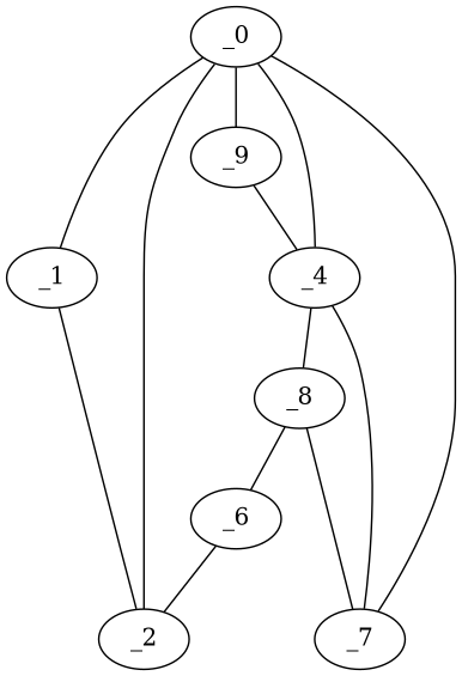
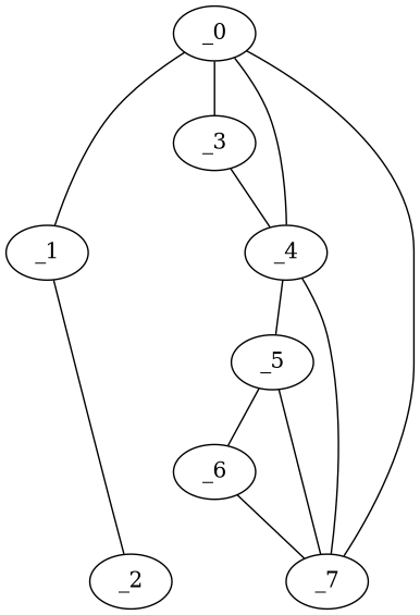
  graph {
    node [x=126]
    edge [valence=1]
    _0 [x=3 y=65]
    _1 [x=4 y=59]
    _2 [x=18 y=47]
-   _3 [x=30 y=44 label=_9]
+   _3 [x=30 y=44]
    _4 [x=43 y=42]
    _7 [y=67]
-   _5 [x=110 y=46 label=_8]
+   _5 [x=110 y=46]
    _6 [y=58]
    _0 -- _1
-   _0 -- _2 [valence=2]
    _0 -- _3 [valence=2]
    _0 -- _4 [valence=2]
    _0 -- _7
    _1 -- _2
    _3 -- _4
    _4 -- _7 [valence=2]
    _4 -- _5
    _5 -- _7 [valence=2]
    _5 -- _6
-   _6 -- _2
+   _6 -- _7
  }
